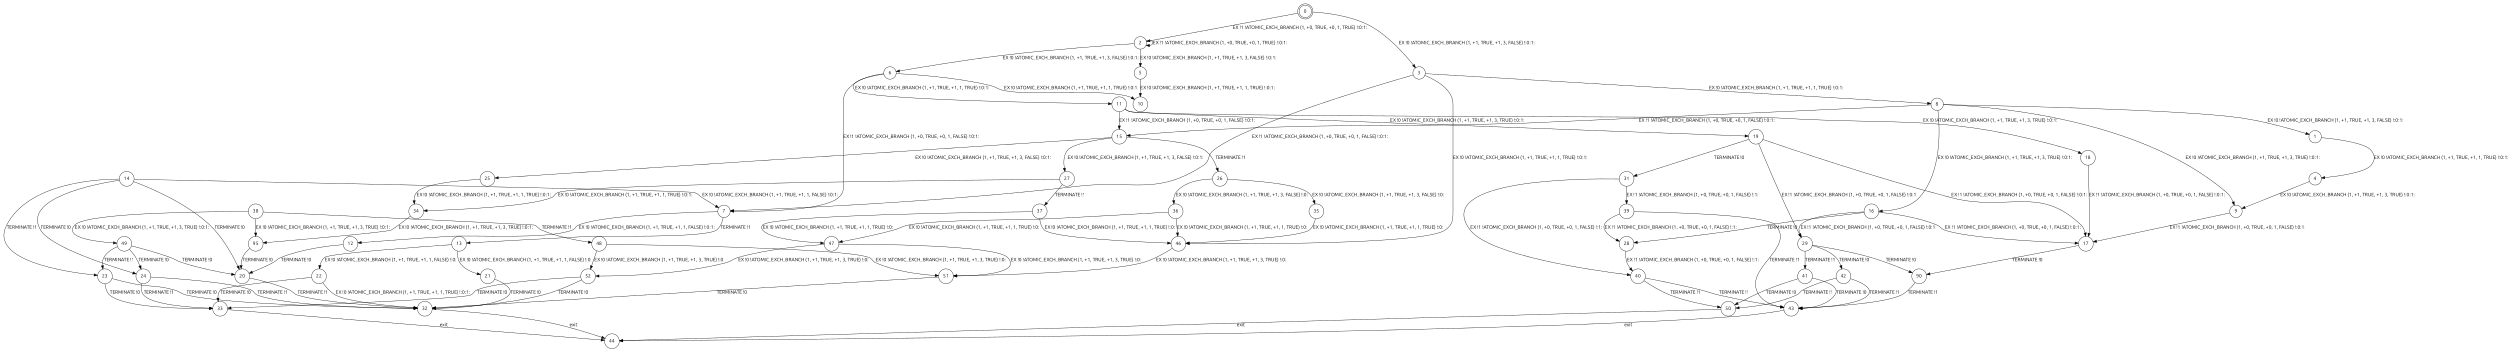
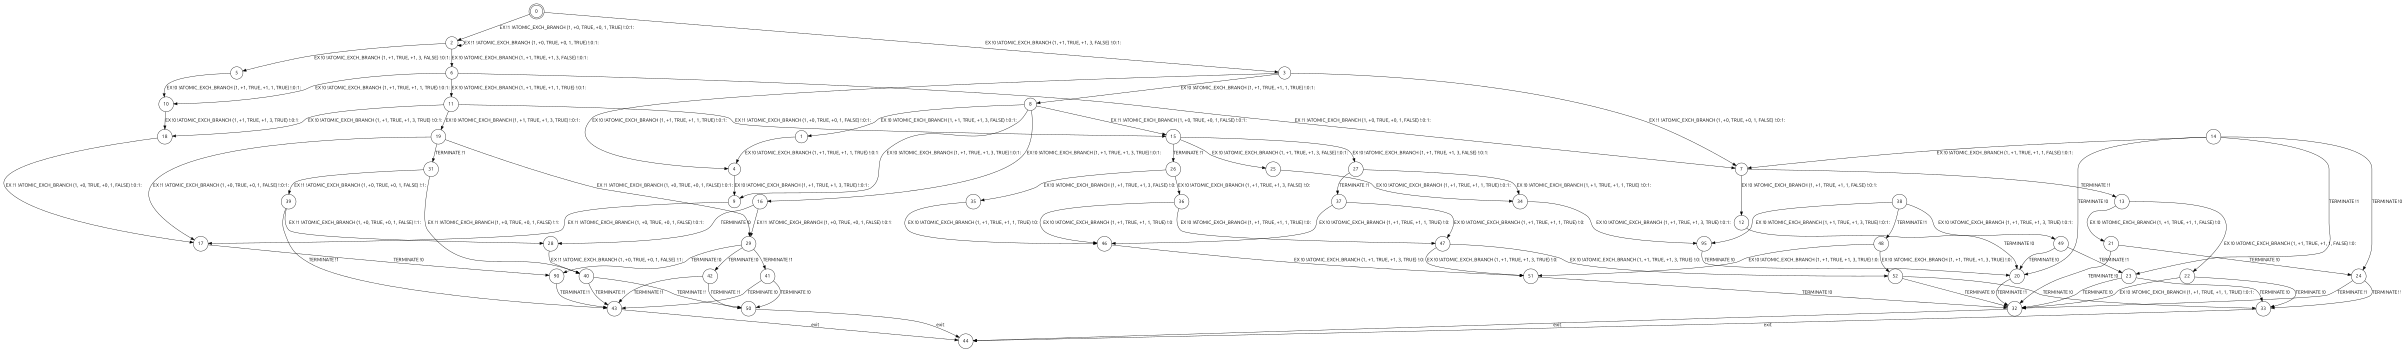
  digraph {
    fontname=Ubuntu
    node [fontname=Ubuntu shape=circle]
    edge [fontname=Ubuntu]
    0 [peripheries=2]
    2
    3
    1
    4
    5
    6
    7
    8
    9
    10
    11
    12
    13
    15
    16
    17
    18
    19
    20
    21
    22
    14
    23
    24
    25
    26
    27
    28
    29
    n31 [label=90]
    31
    32
    33
    34
    35
    36
    37
    40
    41
    42
    43
    39
    44
    n45 [label=95]
    46
    47
    38
    48
    49
    50
    51
    52
    0 -> 2 [label="EX !1 !ATOMIC_EXCH_BRANCH (1, +0, TRUE, +0, 1, TRUE) !:0:1:"]
    0 -> 3 [label="EX !0 !ATOMIC_EXCH_BRANCH (1, +1, TRUE, +1, 3, FALSE) !:0:1:"]
    2 -> 2 [label="EX !1 !ATOMIC_EXCH_BRANCH (1, +0, TRUE, +0, 1, TRUE) !:0:1:"]
    2 -> 5 [label="EX !0 !ATOMIC_EXCH_BRANCH (1, +1, TRUE, +1, 3, FALSE) !:0:1:"]
    2 -> 6 [label="EX !0 !ATOMIC_EXCH_BRANCH (1, +1, TRUE, +1, 3, FALSE) !:0:1:"]
-   3 -> 46 [label="EX !0 !ATOMIC_EXCH_BRANCH (1, +1, TRUE, +1, 1, TRUE) !:0:1:"]
+   3 -> 4 [label="EX !0 !ATOMIC_EXCH_BRANCH (1, +1, TRUE, +1, 1, TRUE) !:0:1:"]
    3 -> 7 [label="EX !1 !ATOMIC_EXCH_BRANCH (1, +0, TRUE, +0, 1, FALSE) !:0:1:"]
    3 -> 8 [label="EX !0 !ATOMIC_EXCH_BRANCH (1, +1, TRUE, +1, 1, TRUE) !:0:1:"]
    1 -> 4 [label="EX !0 !ATOMIC_EXCH_BRANCH (1, +1, TRUE, +1, 1, TRUE) !:0:1:"]
    4 -> 9 [label="EX !0 !ATOMIC_EXCH_BRANCH (1, +1, TRUE, +1, 3, TRUE) !:0:1:"]
    5 -> 10 [label="EX !0 !ATOMIC_EXCH_BRANCH (1, +1, TRUE, +1, 1, TRUE) !:0:1:"]
    6 -> 7 [label="EX !1 !ATOMIC_EXCH_BRANCH (1, +0, TRUE, +0, 1, FALSE) !:0:1:"]
    6 -> 10 [label="EX !0 !ATOMIC_EXCH_BRANCH (1, +1, TRUE, +1, 1, TRUE) !:0:1:"]
    6 -> 11 [label="EX !0 !ATOMIC_EXCH_BRANCH (1, +1, TRUE, +1, 1, TRUE) !:0:1:"]
    7 -> 12 [label="EX !0 !ATOMIC_EXCH_BRANCH (1, +1, TRUE, +1, 1, FALSE) !:0:1:"]
    7 -> 13 [label="TERMINATE !1"]
    8 -> 1 [label="EX !0 !ATOMIC_EXCH_BRANCH (1, +1, TRUE, +1, 3, FALSE) !:0:1:"]
    8 -> 9 [label="EX !0 !ATOMIC_EXCH_BRANCH (1, +1, TRUE, +1, 3, TRUE) !:0:1:"]
    8 -> 15 [label="EX !1 !ATOMIC_EXCH_BRANCH (1, +0, TRUE, +0, 1, FALSE) !:0:1:"]
    8 -> 16 [label="EX !0 !ATOMIC_EXCH_BRANCH (1, +1, TRUE, +1, 3, TRUE) !:0:1:"]
    9 -> 17 [label="EX !1 !ATOMIC_EXCH_BRANCH (1, +0, TRUE, +0, 1, FALSE) !:0:1:"]
+   10 -> 18 [label="EX !0 !ATOMIC_EXCH_BRANCH (1, +1, TRUE, +1, 3, TRUE) !:0:1:"]
    11 -> 15 [label="EX !1 !ATOMIC_EXCH_BRANCH (1, +0, TRUE, +0, 1, FALSE) !:0:1:"]
    11 -> 18 [label="EX !0 !ATOMIC_EXCH_BRANCH (1, +1, TRUE, +1, 3, TRUE) !:0:1:"]
    11 -> 19 [label="EX !0 !ATOMIC_EXCH_BRANCH (1, +1, TRUE, +1, 3, TRUE) !:0:1:"]
    12 -> 20 [label="TERMINATE !0"]
    13 -> 21 [label="EX !0 !ATOMIC_EXCH_BRANCH (1, +1, TRUE, +1, 1, FALSE) !:0:"]
    13 -> 22 [label="EX !0 !ATOMIC_EXCH_BRANCH (1, +1, TRUE, +1, 1, FALSE) !:0:"]
    15 -> 25 [label="EX !0 !ATOMIC_EXCH_BRANCH (1, +1, TRUE, +1, 3, FALSE) !:0:1:"]
    15 -> 26 [label="TERMINATE !1"]
    15 -> 27 [label="EX !0 !ATOMIC_EXCH_BRANCH (1, +1, TRUE, +1, 3, FALSE) !:0:1:"]
-   16 -> 17 [label="EX !1 !ATOMIC_EXCH_BRANCH (1, +0, TRUE, +0, 1, FALSE) !:0:1:"]
    16 -> 28 [label="TERMINATE !0"]
    16 -> 29 [label="EX !1 !ATOMIC_EXCH_BRANCH (1, +0, TRUE, +0, 1, FALSE) !:0:1:"]
    17 -> n31 [label="TERMINATE !0"]
    18 -> 17 [label="EX !1 !ATOMIC_EXCH_BRANCH (1, +0, TRUE, +0, 1, FALSE) !:0:1:"]
    19 -> 17 [label="EX !1 !ATOMIC_EXCH_BRANCH (1, +0, TRUE, +0, 1, FALSE) !:0:1:"]
    19 -> 29 [label="EX !1 !ATOMIC_EXCH_BRANCH (1, +0, TRUE, +0, 1, FALSE) !:0:1:"]
-   19 -> 31 [label="TERMINATE !0"]
+   19 -> 31 [label="TERMINATE !1"]
    20 -> 32 [label="TERMINATE !1"]
    21 -> 32 [label="TERMINATE !0"]
    22 -> 32 [label="EX !0 !ATOMIC_EXCH_BRANCH (1, +1, TRUE, +1, 1, TRUE) !:0:1:"]
    22 -> 33 [label="TERMINATE !0"]
    14 -> 7 [label="EX !0 !ATOMIC_EXCH_BRANCH (1, +1, TRUE, +1, 1, FALSE) !:0:1:"]
    14 -> 20 [label="TERMINATE !0"]
    14 -> 23 [label="TERMINATE !1"]
    14 -> 24 [label="TERMINATE !0"]
    23 -> 32 [label="TERMINATE !0"]
    23 -> 33 [label="TERMINATE !0"]
    24 -> 32 [label="TERMINATE !1"]
    24 -> 33 [label="TERMINATE !1"]
    25 -> 34 [label="EX !0 !ATOMIC_EXCH_BRANCH (1, +1, TRUE, +1, 1, TRUE) !:0:1:"]
    26 -> 35 [label="EX !0 !ATOMIC_EXCH_BRANCH (1, +1, TRUE, +1, 3, FALSE) !:0:"]
    26 -> 36 [label="EX !0 !ATOMIC_EXCH_BRANCH (1, +1, TRUE, +1, 3, FALSE) !:0:"]
    27 -> 34 [label="EX !0 !ATOMIC_EXCH_BRANCH (1, +1, TRUE, +1, 1, TRUE) !:0:1:"]
    27 -> 37 [label="TERMINATE !1"]
    28 -> 40 [label="EX !1 !ATOMIC_EXCH_BRANCH (1, +0, TRUE, +0, 1, FALSE) !:1:"]
    29 -> n31 [label="TERMINATE !0"]
    29 -> 41 [label="TERMINATE !1"]
    29 -> 42 [label="TERMINATE !0"]
    n31 -> 43 [label="TERMINATE !1"]
    31 -> 40 [label="EX !1 !ATOMIC_EXCH_BRANCH (1, +0, TRUE, +0, 1, FALSE) !:1:"]
    31 -> 39 [label="EX !1 !ATOMIC_EXCH_BRANCH (1, +0, TRUE, +0, 1, FALSE) !:1:"]
    32 -> 44 [label=exit]
    33 -> 44 [label=exit]
    34 -> n45 [label="EX !0 !ATOMIC_EXCH_BRANCH (1, +1, TRUE, +1, 3, TRUE) !:0:1:"]
    35 -> 46 [label="EX !0 !ATOMIC_EXCH_BRANCH (1, +1, TRUE, +1, 1, TRUE) !:0:"]
    36 -> 46 [label="EX !0 !ATOMIC_EXCH_BRANCH (1, +1, TRUE, +1, 1, TRUE) !:0:"]
    36 -> 47 [label="EX !0 !ATOMIC_EXCH_BRANCH (1, +1, TRUE, +1, 1, TRUE) !:0:"]
    37 -> 46 [label="EX !0 !ATOMIC_EXCH_BRANCH (1, +1, TRUE, +1, 1, TRUE) !:0:"]
    37 -> 47 [label="EX !0 !ATOMIC_EXCH_BRANCH (1, +1, TRUE, +1, 1, TRUE) !:0:"]
    40 -> 43 [label="TERMINATE !1"]
    40 -> 50 [label="TERMINATE !1"]
    41 -> 43 [label="TERMINATE !0"]
    41 -> 50 [label="TERMINATE !0"]
    42 -> 43 [label="TERMINATE !1"]
    42 -> 50 [label="TERMINATE !1"]
    43 -> 44 [label=exit]
    39 -> 28 [label="EX !1 !ATOMIC_EXCH_BRANCH (1, +0, TRUE, +0, 1, FALSE) !:1:"]
    39 -> 43 [label="TERMINATE !1"]
    n45 -> 20 [label="TERMINATE !0"]
    46 -> 51 [label="EX !0 !ATOMIC_EXCH_BRANCH (1, +1, TRUE, +1, 3, TRUE) !:0:"]
    47 -> 51 [label="EX !0 !ATOMIC_EXCH_BRANCH (1, +1, TRUE, +1, 3, TRUE) !:0:"]
    47 -> 52 [label="EX !0 !ATOMIC_EXCH_BRANCH (1, +1, TRUE, +1, 3, TRUE) !:0:"]
    38 -> n45 [label="EX !0 !ATOMIC_EXCH_BRANCH (1, +1, TRUE, +1, 3, TRUE) !:0:1:"]
    38 -> 48 [label="TERMINATE !1"]
    38 -> 49 [label="EX !0 !ATOMIC_EXCH_BRANCH (1, +1, TRUE, +1, 3, TRUE) !:0:1:"]
    48 -> 51 [label="EX !0 !ATOMIC_EXCH_BRANCH (1, +1, TRUE, +1, 3, TRUE) !:0:"]
    48 -> 52 [label="EX !0 !ATOMIC_EXCH_BRANCH (1, +1, TRUE, +1, 3, TRUE) !:0:"]
    49 -> 20 [label="TERMINATE !0"]
    49 -> 23 [label="TERMINATE !1"]
-   49 -> 24 [label="TERMINATE !0"]
+   21 -> 24 [label="TERMINATE !0"]
    50 -> 44 [label=exit]
    51 -> 32 [label="TERMINATE !0"]
    52 -> 32 [label="TERMINATE !0"]
    52 -> 33 [label="TERMINATE !0"]
  }
